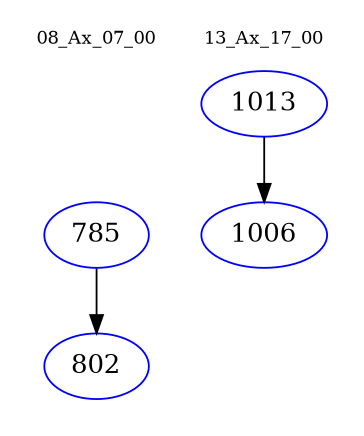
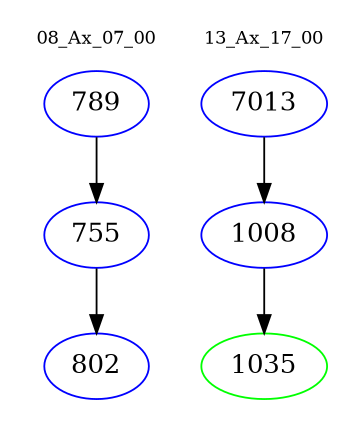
  digraph {
    node [color=blue]
    edge [color=black]
-   n2 [label=785]
+   n1 [label=789]
+   n2 [label=755]
    n3 [label=802]
-   n4 [label=1013]
-   n5 [label=1006]
+   n4 [label=7013]
+   n5 [label=1008]
+   n6 [color=green label=1035]
    subgraph cluster_1 {
      color=white
      fontsize=10
      label="08_Ax_07_00"
+     n1
      n2
      n3
    }
    subgraph cluster_2 {
      color=white
      fontsize=10
      label="13_Ax_17_00"
      n4
      n5
+     n6
    }
+   n1 -> n2
    n2 -> n3
    n4 -> n5
+   n5 -> n6
  }
